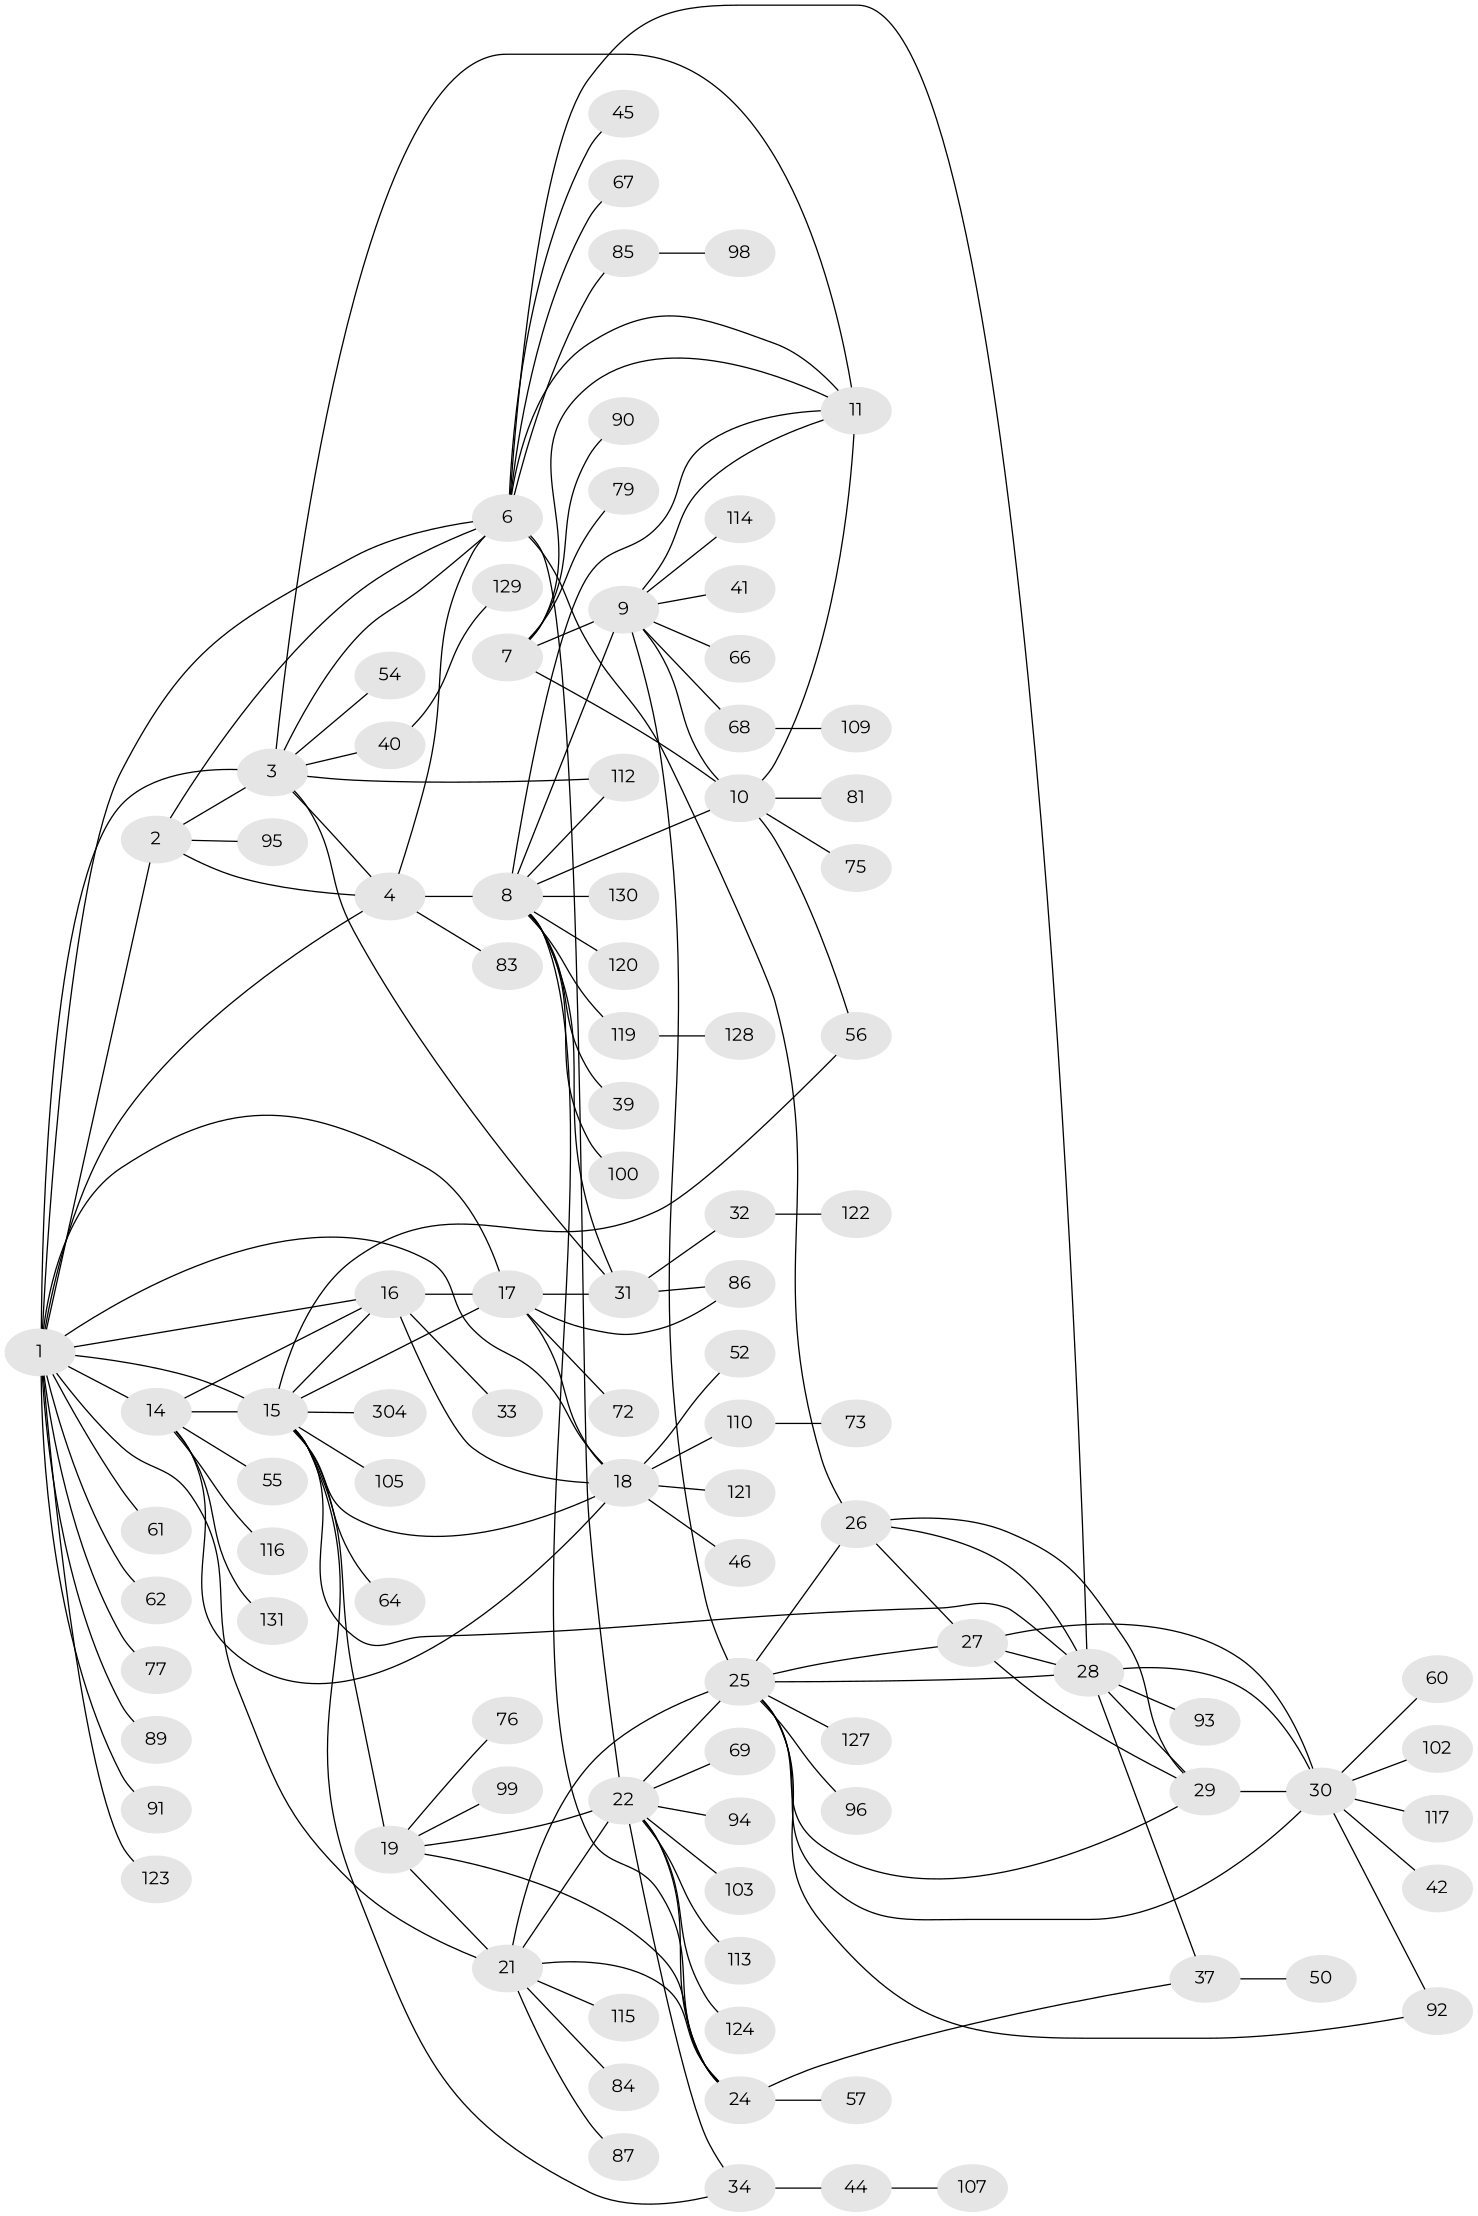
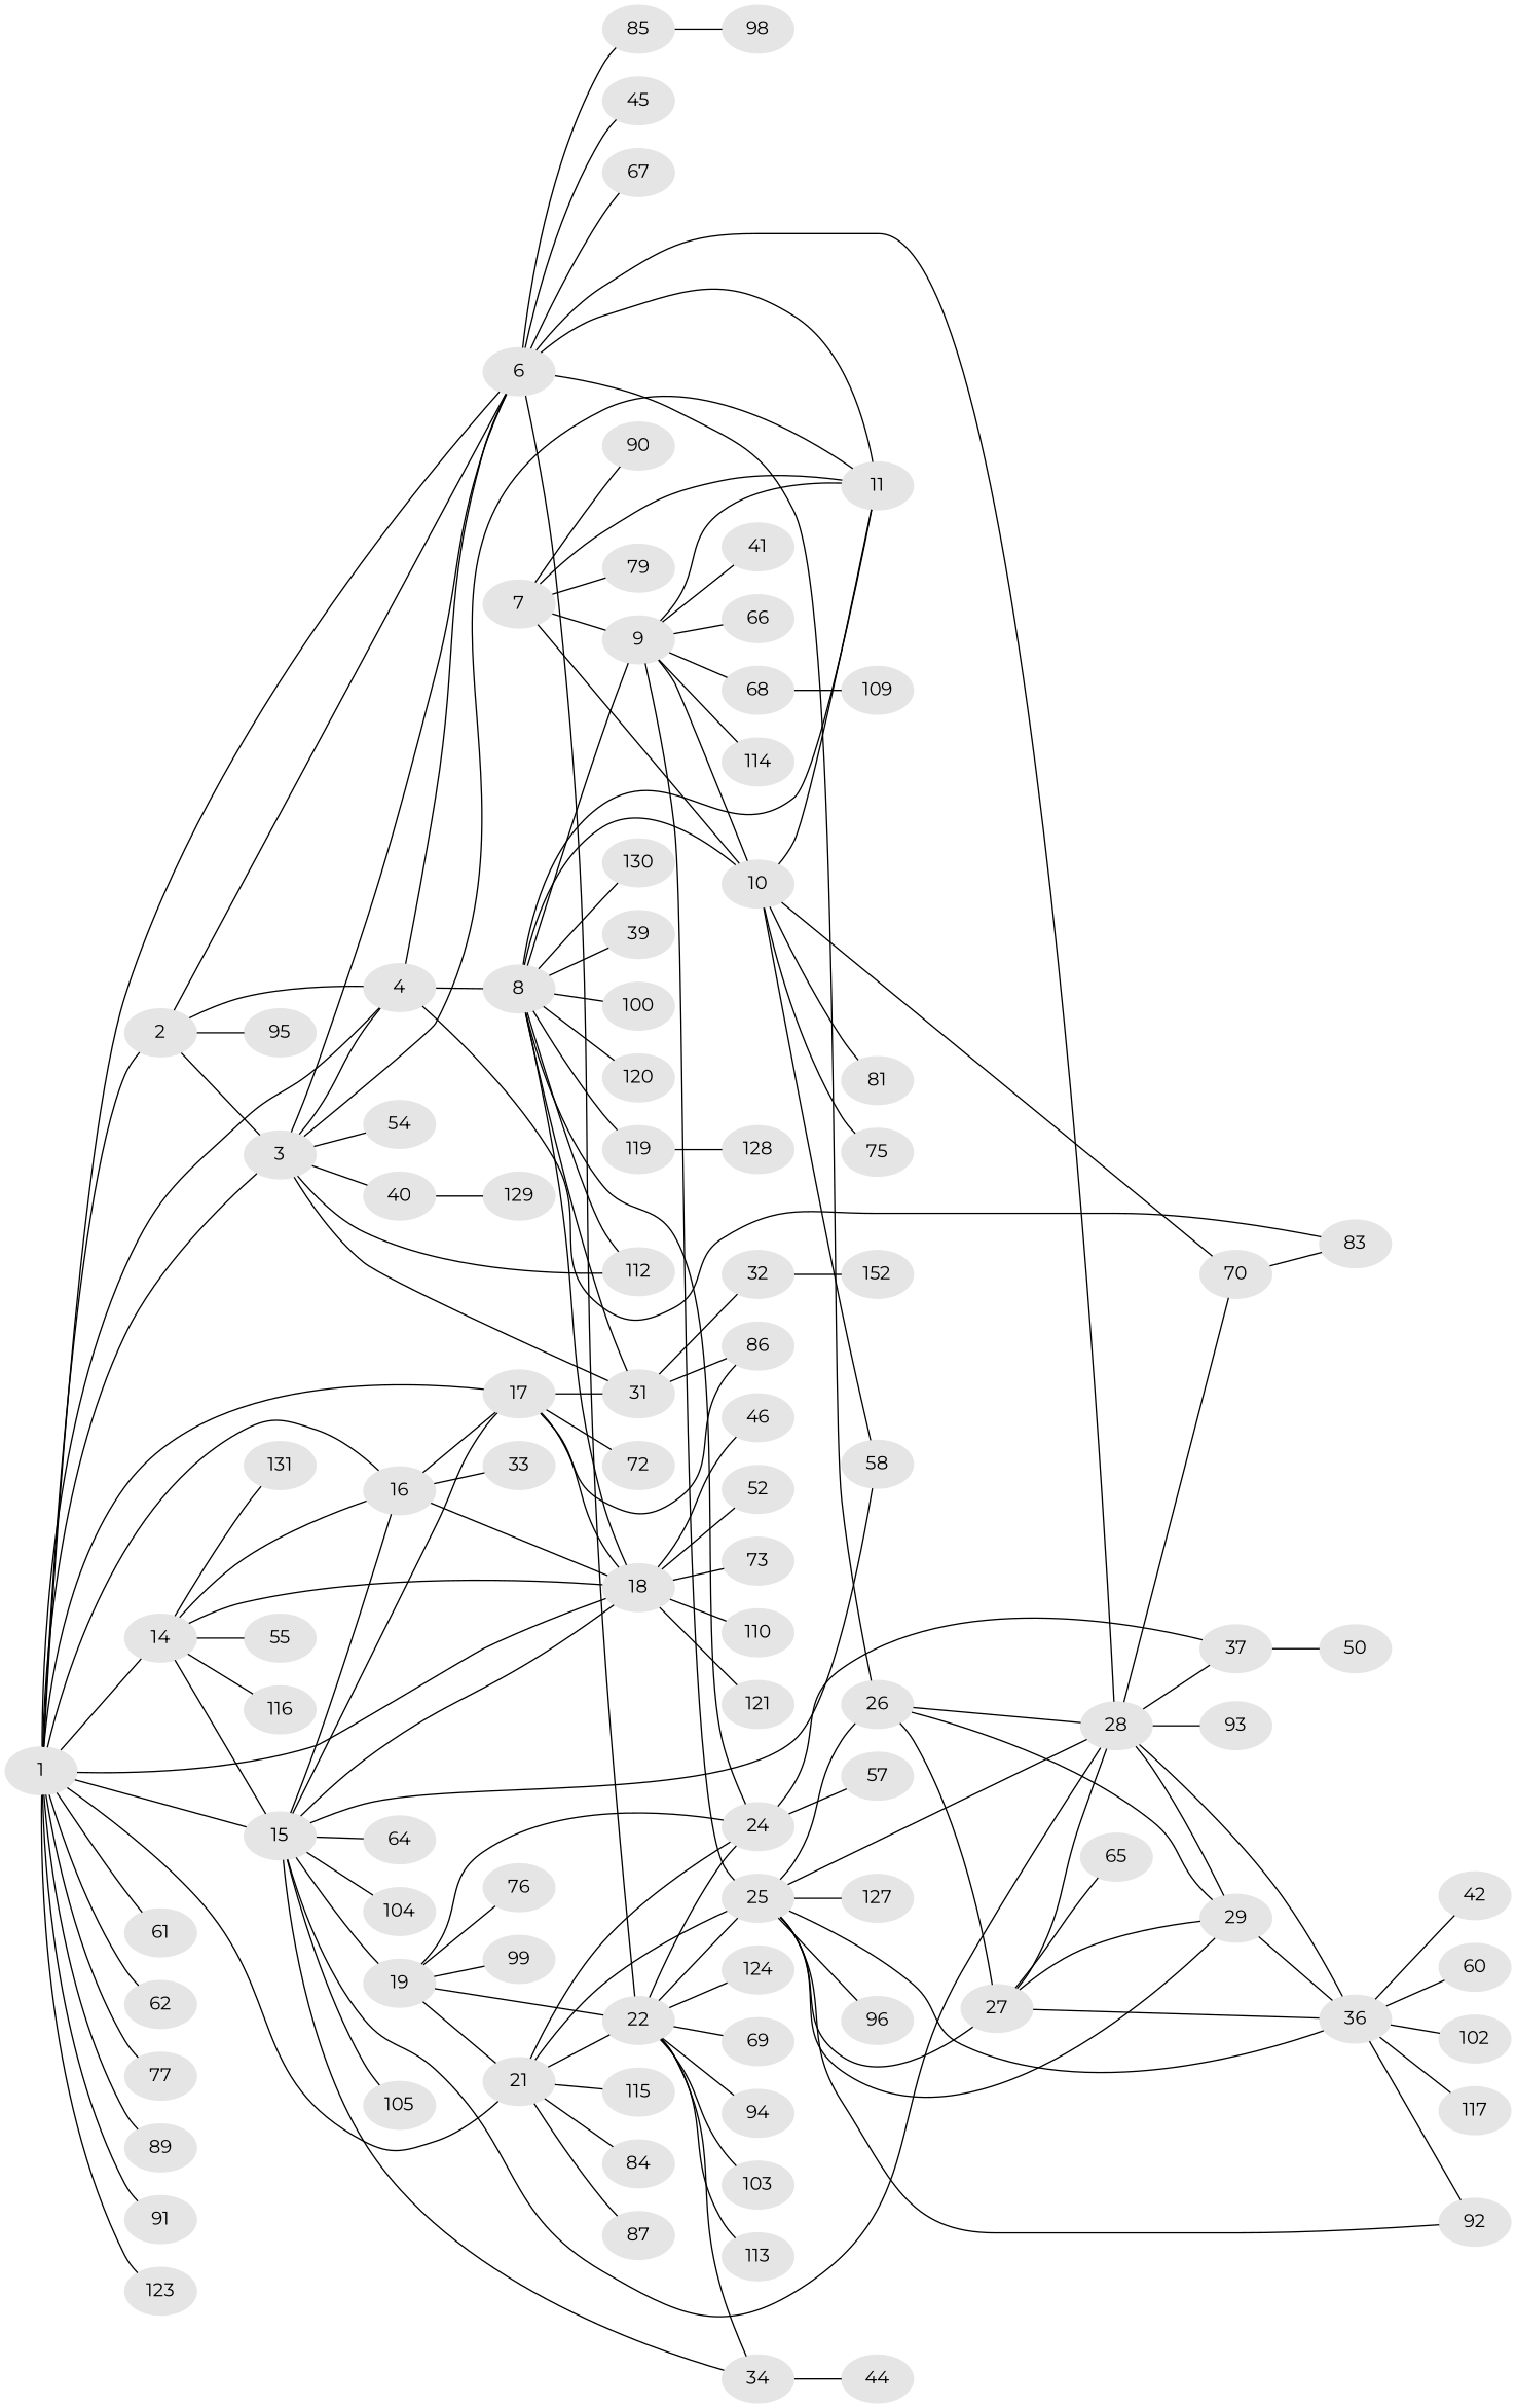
  graph {
    fontname=Montserrat
    rankdir=LR
    node [color=gray90 fontname=Montserrat style=filled]
    edge [fontname=Montserrat]
    1 [super="+13"]
    2 [super="+101"]
    3 [super="+5"]
    4 [super="+59"]
    6 [super="+35"]
    14 [super="+36"]
    15 [super="+55"]
    16 [super="+88"]
    17 [super="+38"]
    18 [super="+48"]
    21 [super="+43"]
    61
    62
    77
    89
    91
    123
    95
    11
    31 [super="+80"]
    40 [super="+78"]
    54 [super="+74"]
    112
    8 [super="+106"]
    83
    22 [super="+23"]
    26
    28 [super="+47"]
    45
    67
    85
    n32 [label=55]
    116
    131
-   58 [label=56]
+   58
    19 [super="+20"]
    34 [super="+108"]
    64
-   104 [label=304]
+   104
    105
    33
    72
    86
    46 [super="+125"]
    52
    73
    110
    121
    24 [super="+126"]
    25 [super="+82"]
    84
    87
    115
    32 [super="+118"]
    129
    9 [super="+49"]
    10 [super="+12"]
    39
    100
    119
    120
    130
    69
    94
    103 [super="+111"]
    113
    124
    27 [super="+53"]
    29 [super="+63"]
+   70 [super="+71"]
    37
-   30 [super="+51"]
+   30 [super="+51" label=36]
    93
    98
    7 [super="+97"]
    79
    90
    41
    66
    68
    114
    75
    81
    57
    128
    92
    96
    127
    109
    76
    99
    44
    50
+   65
    42
    60
    102
    117
-   122
-   107
+   122 [label=152]
    1 -- 2
    1 -- 3 [weight=2]
    1 -- 4
    1 -- 6
    1 -- 14
    1 -- 15
    1 -- 16
    1 -- 17
    1 -- 18
    1 -- 21
    1 -- 61
    1 -- 62
    1 -- 77
    1 -- 89
    1 -- 91
    1 -- 123
    2 -- 3 [weight=2]
    2 -- 4
    2 -- 6
    2 -- 95
    3 -- 4 [weight=2]
    3 -- 6 [weight=2]
    3 -- 11
    3 -- 31
    3 -- 40
    3 -- 54
    3 -- 112
    4 -- 6
    4 -- 8
    4 -- 83
    6 -- 11
    6 -- 22
    6 -- 26
    6 -- 28
    6 -- 45
    6 -- 67
    6 -- 85
    14 -- 15
    14 -- 16
    14 -- 18
    14 -- n32
    14 -- 116
    14 -- 131
    15 -- 16
    15 -- 17
    15 -- 18
    15 -- 28
    15 -- 58
    15 -- 19
    15 -- 34
    15 -- 64
    15 -- 104
    15 -- 105
    16 -- 17
    16 -- 18
    16 -- 33
    17 -- 18
    17 -- 31
    17 -- 72
    17 -- 86
    18 -- 46
    18 -- 52
-   110 -- 73
+   18 -- 73
    18 -- 110
    18 -- 121
    21 -- 22 [weight=2]
    21 -- 24
    21 -- 25
    21 -- 84
    21 -- 87
    21 -- 115
    31 -- 86
    31 -- 32
    40 -- 129
+   8 -- 18
    8 -- 11
    8 -- 31
    8 -- 112
    8 -- 24
    8 -- 9
    8 -- 10 [weight=2]
    8 -- 39
    8 -- 100
    8 -- 119
    8 -- 120
    8 -- 130
    22 -- 34
    22 -- 24 [weight=2]
    22 -- 25
    22 -- 69
    22 -- 94
    22 -- 103
    22 -- 113
    22 -- 124
    26 -- 28
    26 -- 27
    26 -- 29
    28 -- 29
+   28 -- 70
    28 -- 37
    28 -- 30
    28 -- 93
    85 -- 98
    19 -- 21 [weight=2]
    19 -- 22 [weight=4]
    19 -- 24 [weight=2]
    19 -- 76
    19 -- 99
    34 -- 44
    24 -- 37
    24 -- 57
    25 -- 26
    25 -- 28
    25 -- 27
    25 -- 29
    25 -- 30
    25 -- 92
    25 -- 96
    25 -- 127
    32 -- 122
    9 -- 11
    9 -- 25
    9 -- 10 [weight=2]
    9 -- 41
    9 -- 66
    9 -- 68
    9 -- 114
    10 -- 11 [weight=2]
    10 -- 58
+   10 -- 70
    10 -- 75
    10 -- 81
    119 -- 128
    27 -- 28
    27 -- 29
    27 -- 30
+   27 -- 65
    29 -- 30
+   70 -- 83
    37 -- 50
    30 -- 92
    30 -- 42
    30 -- 60
    30 -- 102
    30 -- 117
    7 -- 11
    7 -- 9
    7 -- 10 [weight=2]
    7 -- 79
    7 -- 90
    68 -- 109
-   44 -- 107
  }
